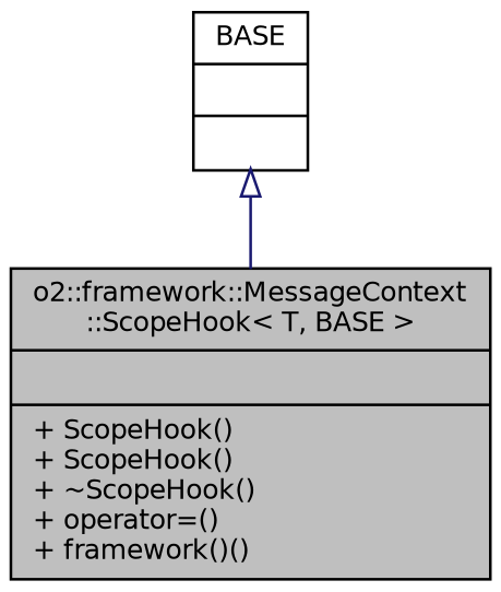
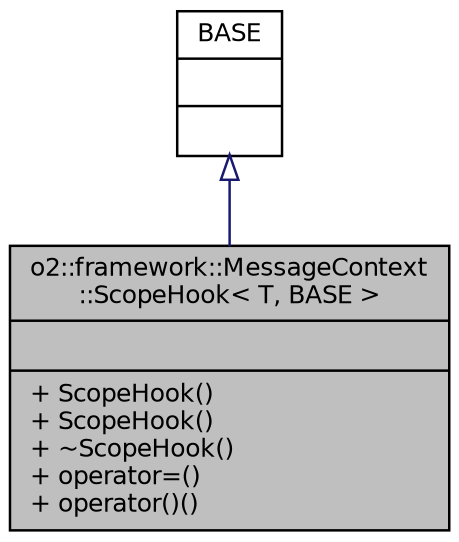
  digraph {
    node [color=black fontname=Helvetica fontsize=10 shape=record]
-   n1 [fillcolor=grey75 fontcolor=black height=0.2 label="{o2::framework::MessageContext\l::ScopeHook\< T, BASE \>\n||+ ScopeHook()\l+ ScopeHook()\l+ ~ScopeHook()\l+ operator=()\l+ framework()()\l}" style=filled width=0.4]
+   n1 [fillcolor=grey75 fontcolor=black height=0.2 label="{o2::framework::MessageContext\l::ScopeHook\< T, BASE \>\n||+ ScopeHook()\l+ ScopeHook()\l+ ~ScopeHook()\l+ operator=()\l+ operator()()\l}" style=filled width=0.4]
    n2 [height=0.2 label="{BASE\n||}" width=0.4]
    n2 -> n1 [arrowtail=onormal color=midnightblue dir=back fontname=Helvetica fontsize=10 labelfontname=Helvetica labelfontsize=10 style=solid]
  }
